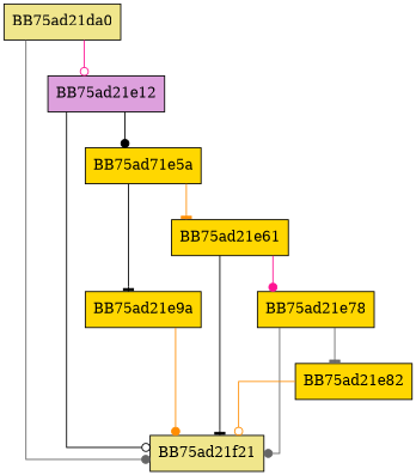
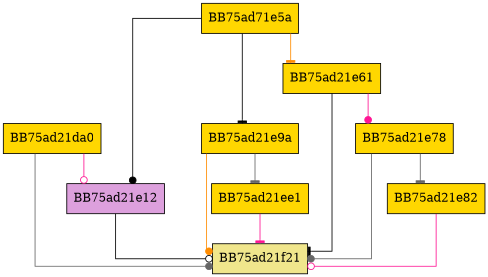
  digraph {
    splines=ortho
    node [fillcolor=gold shape=box style=filled]
    edge [arrowhead=tee color=gray40]
-   BB75ad21da0 [fillcolor=khaki]
+   BB75ad21da0
    n2 [fillcolor=khaki label=BB75ad21f21]
    BB75ad21e12 [fillcolor=plum]
    n4 [label=BB75ad71e5a]
    BB75ad21e9a
    BB75ad21e61
+   BB75ad21ee1
    BB75ad21e78
    BB75ad21e82
    BB75ad21da0 -> n2 [arrowhead=dot]
    BB75ad21da0 -> BB75ad21e12 [arrowhead=odot color=deeppink]
    BB75ad21e12 -> n2 [arrowhead=odot color=black]
-   BB75ad21e12 -> n4 [arrowhead=dot color=black]
+   n4 -> BB75ad21e12 [arrowhead=dot color=black]
    n4 -> BB75ad21e9a [color=black]
    n4 -> BB75ad21e61 [color=darkorange]
    BB75ad21e9a -> n2 [arrowhead=dot color=darkorange]
+   BB75ad21e9a -> BB75ad21ee1
    BB75ad21e61 -> n2 [color=black]
    BB75ad21e61 -> BB75ad21e78 [arrowhead=dot color=deeppink]
+   BB75ad21ee1 -> n2 [color=deeppink]
    BB75ad21e78 -> n2 [arrowhead=dot]
    BB75ad21e78 -> BB75ad21e82
-   BB75ad21e82 -> n2 [arrowhead=odot color=darkorange]
+   BB75ad21e82 -> n2 [arrowhead=odot color=deeppink]
  }
